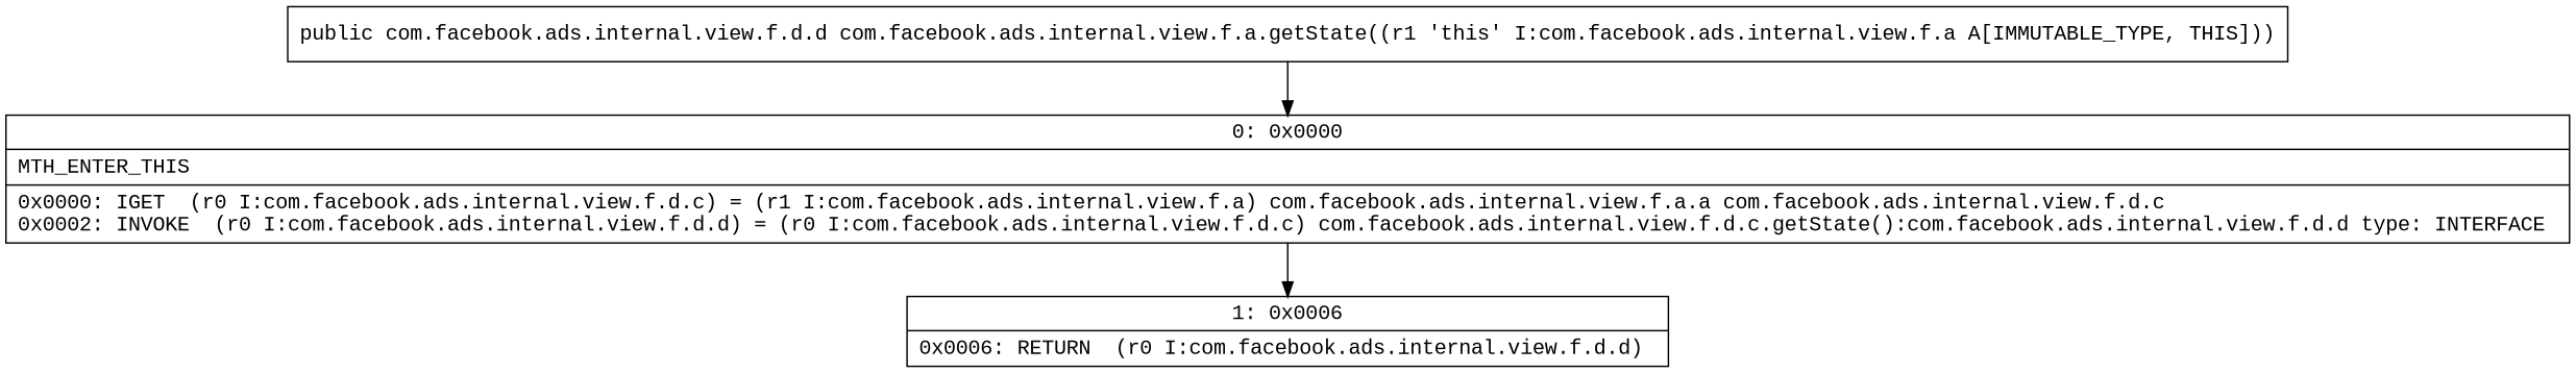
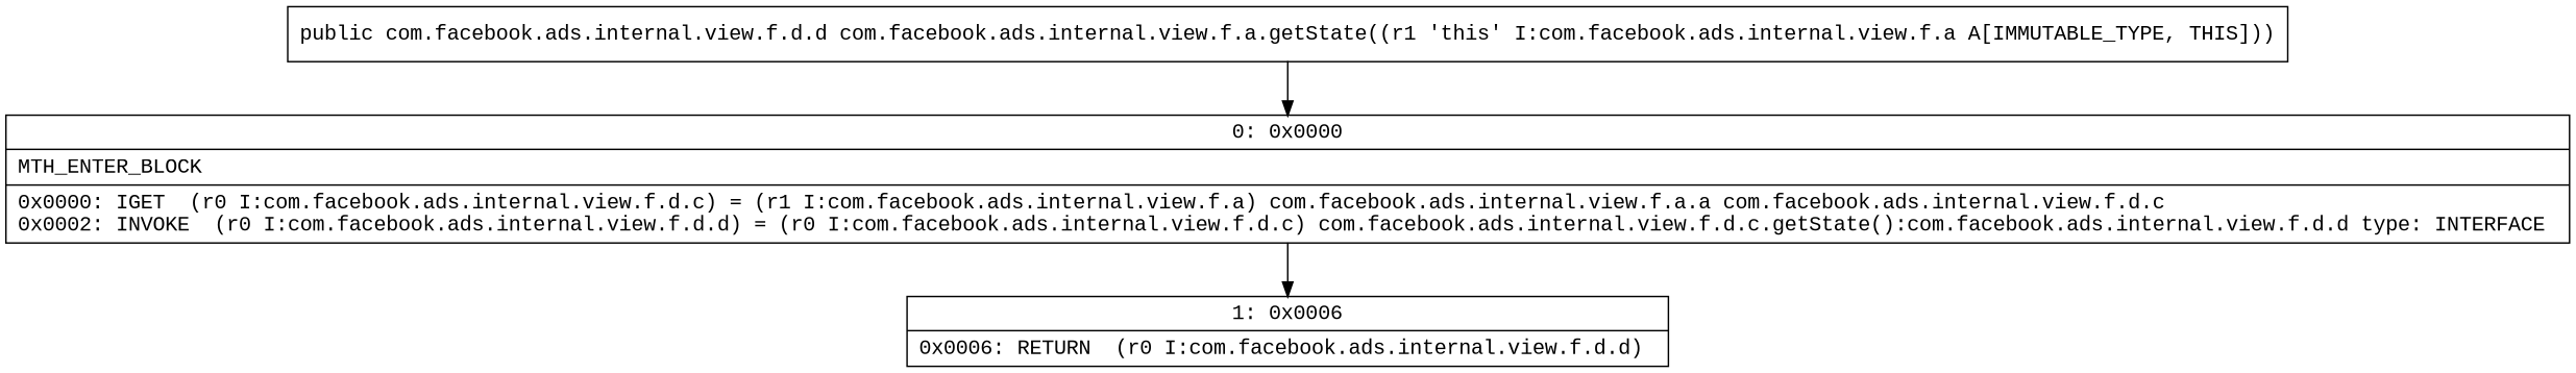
  digraph {
    fontname="Liberation Mono"
    node [shape=record fontname="Liberation Mono"]
    edge [fontname="Liberation Mono"]
-   n1 [label="{0\:\ 0x0000|MTH_ENTER_THIS\l|0x0000: IGET  (r0 I:com.facebook.ads.internal.view.f.d.c) = (r1 I:com.facebook.ads.internal.view.f.a) com.facebook.ads.internal.view.f.a.a com.facebook.ads.internal.view.f.d.c \l0x0002: INVOKE  (r0 I:com.facebook.ads.internal.view.f.d.d) = (r0 I:com.facebook.ads.internal.view.f.d.c) com.facebook.ads.internal.view.f.d.c.getState():com.facebook.ads.internal.view.f.d.d type: INTERFACE \l}"]
+   n1 [label="{0\:\ 0x0000|MTH_ENTER_BLOCK\l|0x0000: IGET  (r0 I:com.facebook.ads.internal.view.f.d.c) = (r1 I:com.facebook.ads.internal.view.f.a) com.facebook.ads.internal.view.f.a.a com.facebook.ads.internal.view.f.d.c \l0x0002: INVOKE  (r0 I:com.facebook.ads.internal.view.f.d.d) = (r0 I:com.facebook.ads.internal.view.f.d.c) com.facebook.ads.internal.view.f.d.c.getState():com.facebook.ads.internal.view.f.d.d type: INTERFACE \l}"]
    n2 [label="{1\:\ 0x0006|0x0006: RETURN  (r0 I:com.facebook.ads.internal.view.f.d.d) \l}"]
    n3 [label="{public com.facebook.ads.internal.view.f.d.d com.facebook.ads.internal.view.f.a.getState((r1 'this' I:com.facebook.ads.internal.view.f.a A[IMMUTABLE_TYPE, THIS])) }"]
    n1 -> n2
    n3 -> n1
  }
